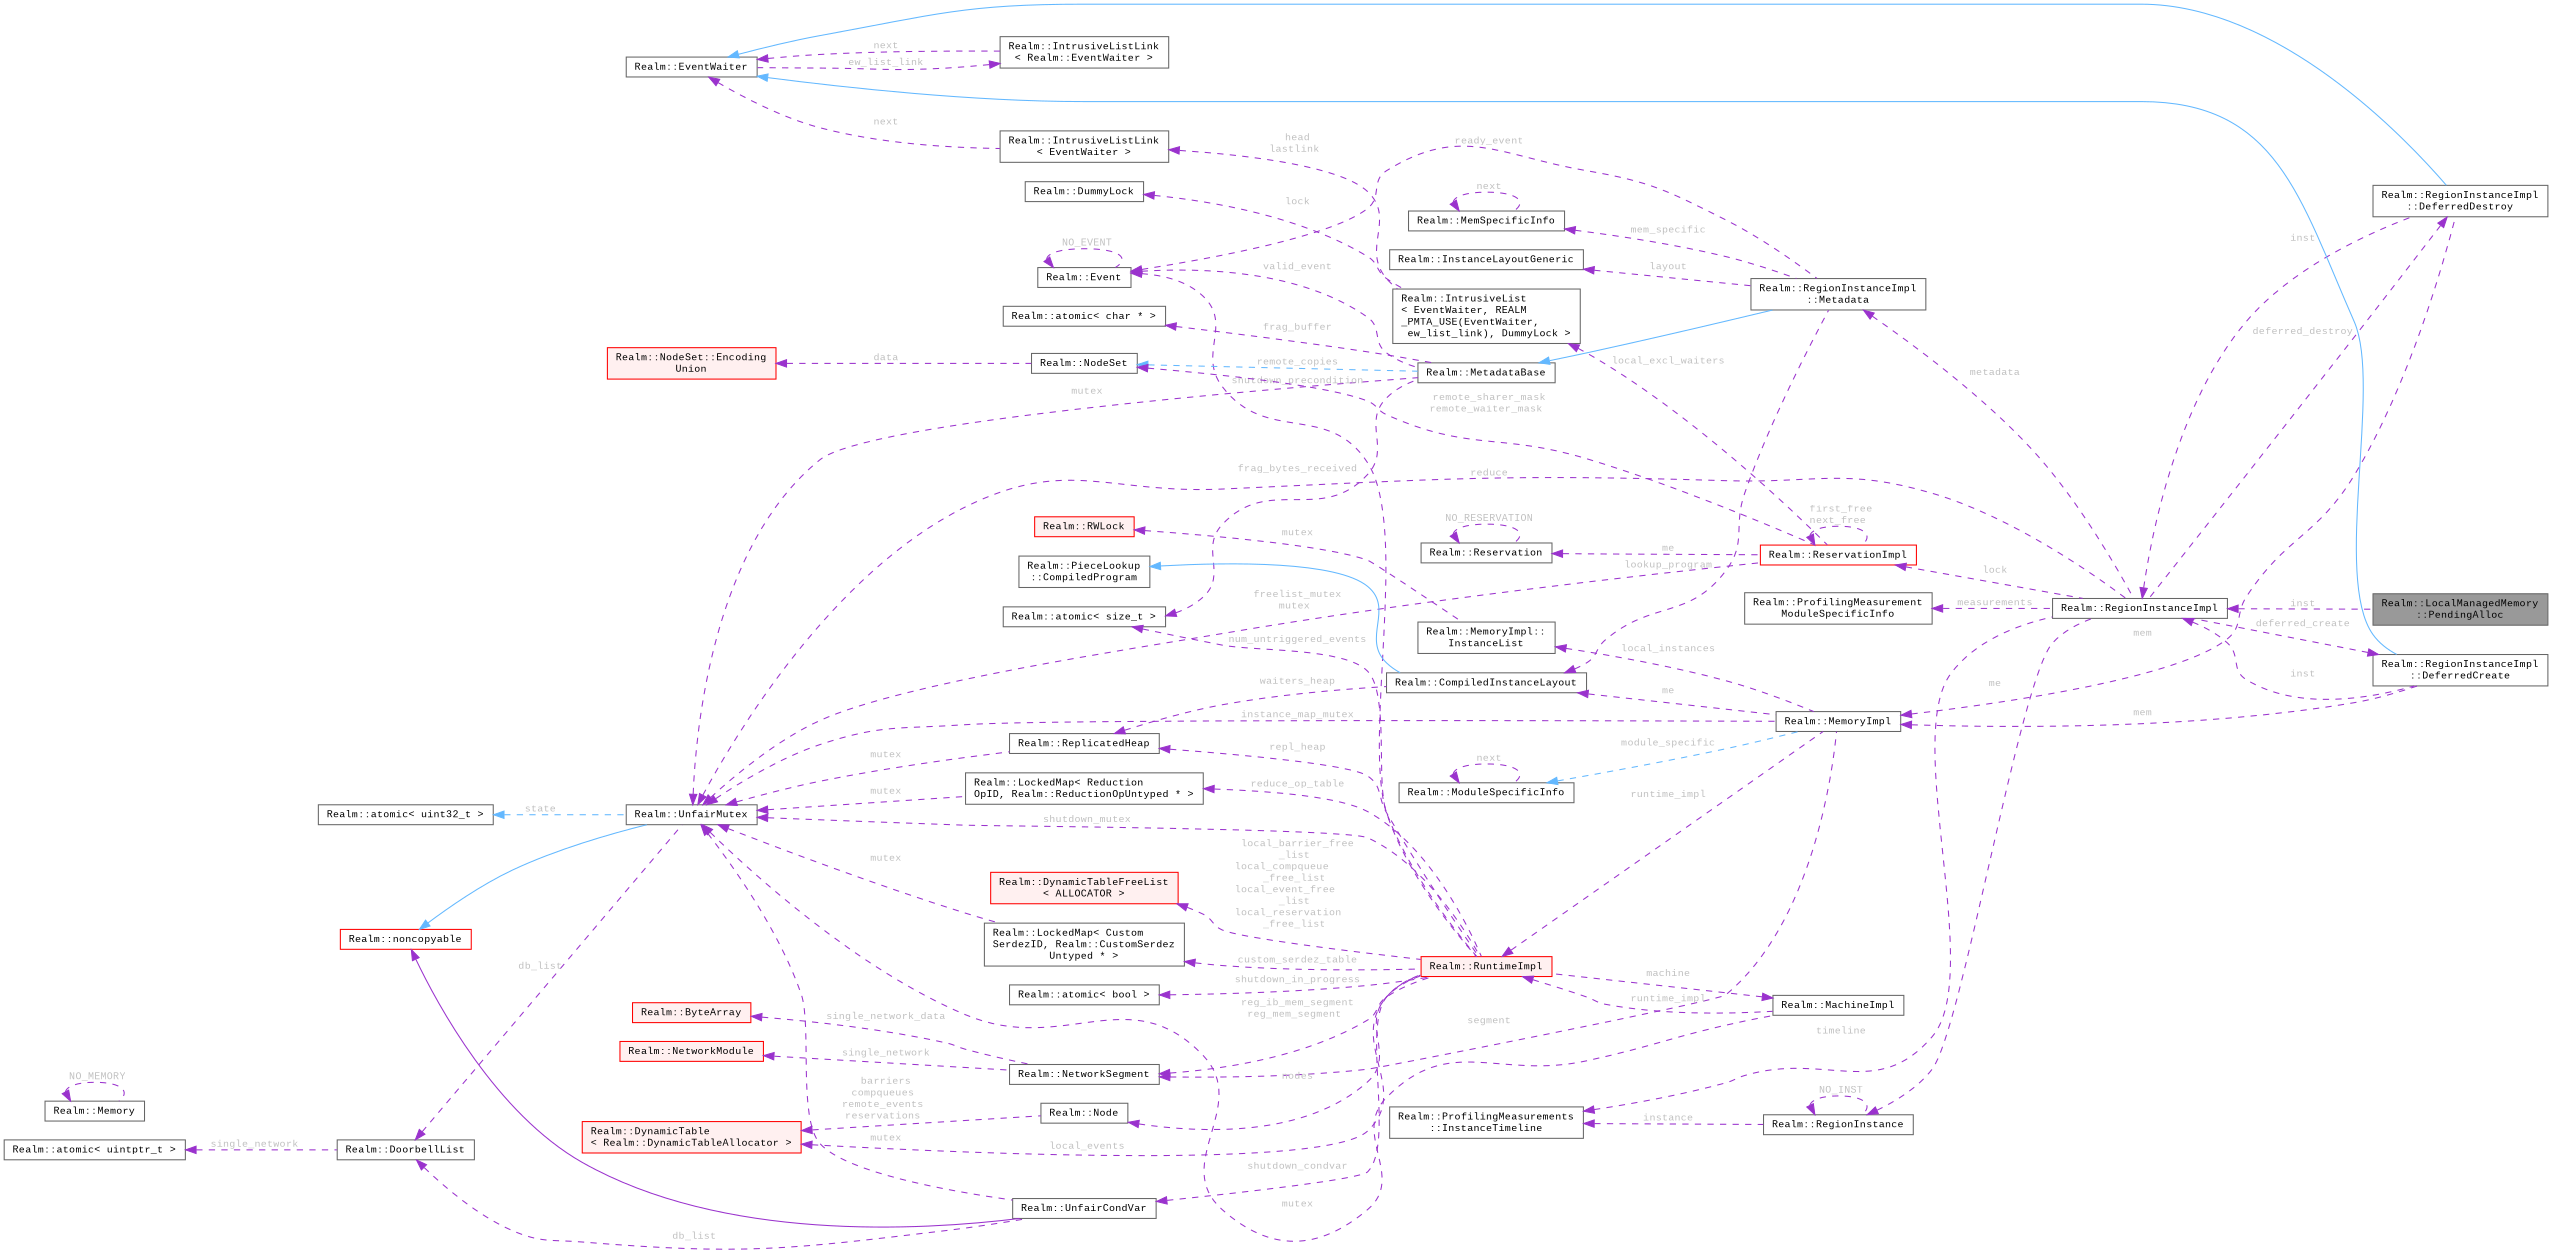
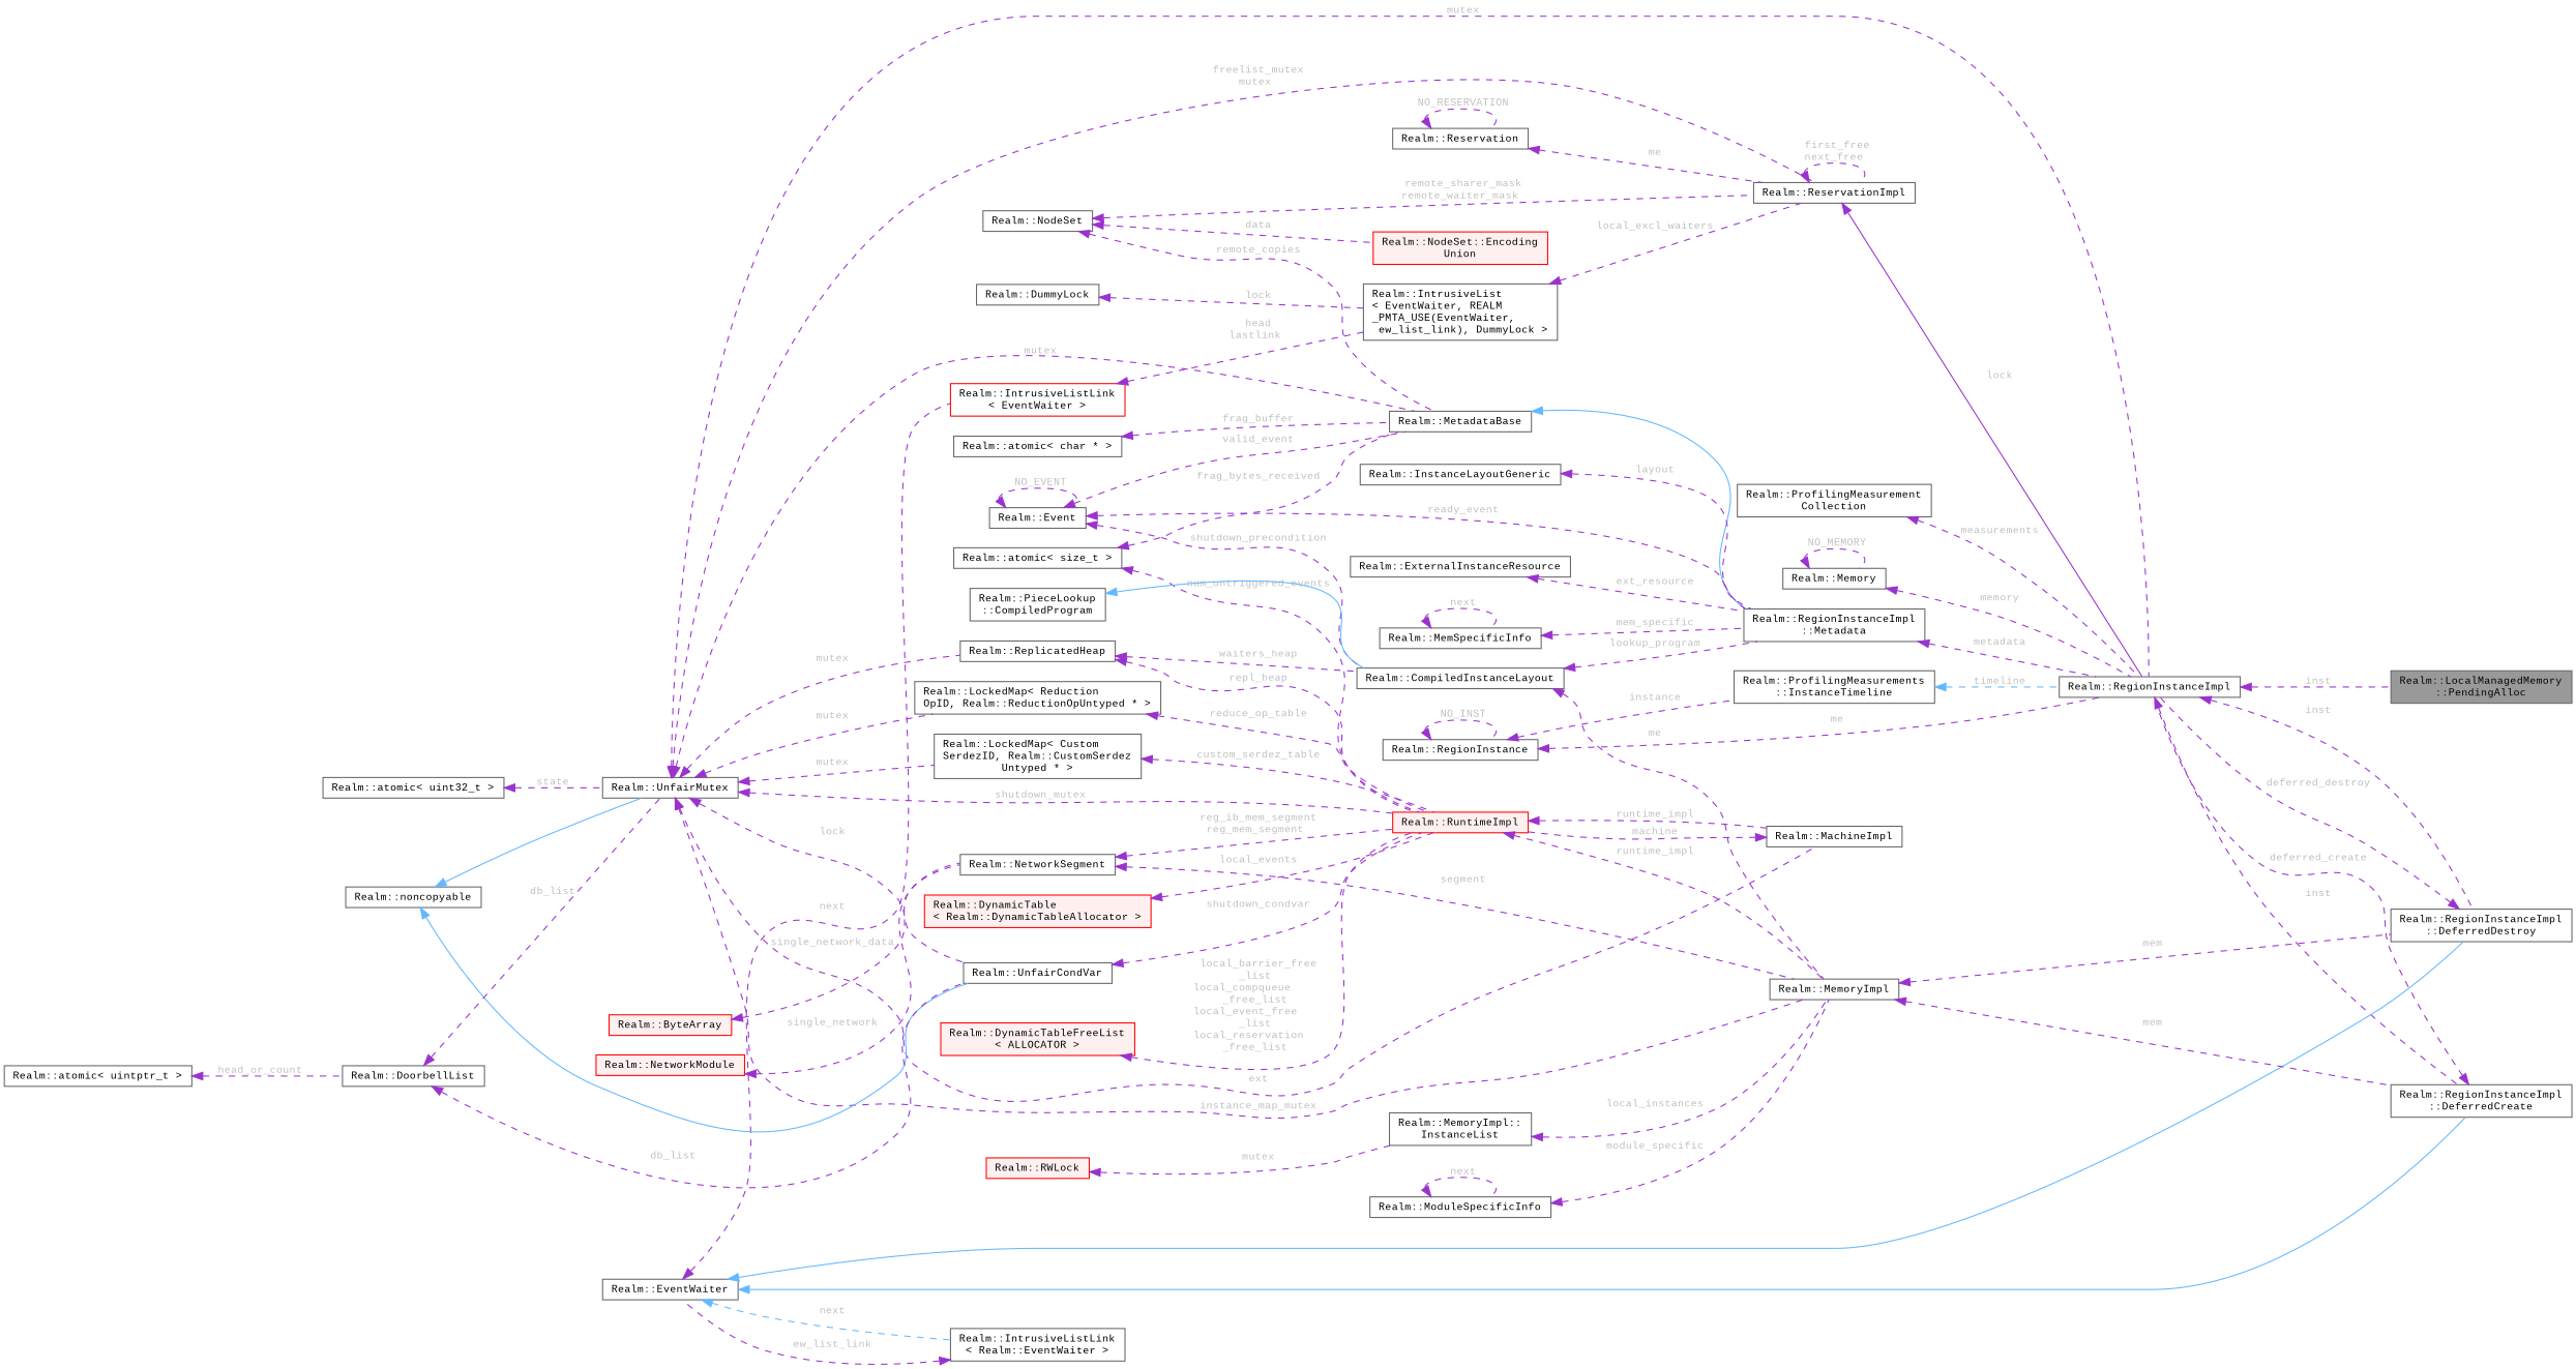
  digraph {
    fontname="Liberation Mono"
    rankdir=LR
    node [color=gray40 fillcolor=white fontname="Liberation Mono" fontsize=10 shape=box style=filled]
    edge [color=darkorchid3 dir=back fontcolor=grey fontname="Liberation Mono" fontsize=10 labelfontname=Helvetica labelfontsize=10 style=dashed]
    n1 [fillcolor=grey60 fontcolor=black height=0.2 label="Realm::LocalManagedMemory\l::PendingAlloc" width=0.4]
    n2 [height=0.2 label="Realm::RegionInstanceImpl" width=0.4]
    n3 [height=0.2 label="Realm::RegionInstanceImpl\l::DeferredCreate" width=0.4]
    n4 [height=0.2 label="Realm::RegionInstanceImpl\l::DeferredDestroy" width=0.4]
    n5 [height=0.2 label="Realm::EventWaiter" width=0.4]
    n6 [height=0.2 label="Realm::IntrusiveListLink\l\< Realm::EventWaiter \>" width=0.4]
-   n7 [height=0.2 label="Realm::IntrusiveListLink\l\< EventWaiter \>" width=0.4]
+   n7 [color=red height=0.2 label="Realm::IntrusiveListLink\l\< EventWaiter \>" width=0.4]
    n8 [height=0.2 label="Realm::IntrusiveList\l\< EventWaiter, REALM\l_PMTA_USE(EventWaiter,\l ew_list_link), DummyLock \>" width=0.4]
    n9 [height=0.2 label="Realm::MemoryImpl" width=0.4]
    n10 [height=0.2 label="Realm::Memory" width=0.4]
    n11 [height=0.2 label="Realm::NetworkSegment" width=0.4]
    n12 [color=red fillcolor="#FFF0F0" height=0.2 label="Realm::RuntimeImpl" width=0.4]
    n13 [height=0.2 label="Realm::MachineImpl" width=0.4]
    n14 [color=red fillcolor="#FFF0F0" height=0.2 label="Realm::NetworkModule" width=0.4]
    n15 [color=red fillcolor="#FFF0F0" height=0.2 label="Realm::ByteArray" width=0.4]
    n16 [height=0.2 label="Realm::ModuleSpecificInfo" width=0.4]
    n17 [height=0.2 label="Realm::UnfairMutex" width=0.4]
    n18 [height=0.2 label="Realm::LockedMap\< Reduction\lOpID, Realm::ReductionOpUntyped * \>" width=0.4]
    n19 [height=0.2 label="Realm::LockedMap\< Custom\lSerdezID, Realm::CustomSerdez\lUntyped * \>" width=0.4]
    n20 [height=0.2 label="Realm::UnfairCondVar" width=0.4]
    n21 [height=0.2 label="Realm::ReplicatedHeap" width=0.4]
    n22 [height=0.2 label="Realm::MetadataBase" width=0.4]
-   n23 [color=red height=0.2 label="Realm::ReservationImpl" width=0.4]
+   n23 [height=0.2 label="Realm::ReservationImpl" width=0.4]
    n24 [height=0.2 label="Realm::CompiledInstanceLayout" width=0.4]
    n25 [height=0.2 label="Realm::RegionInstanceImpl\l::Metadata" width=0.4]
-   n26 [color=red height=0.2 label="Realm::noncopyable" width=0.4]
+   n26 [height=0.2 label="Realm::noncopyable" width=0.4]
    n27 [height=0.2 label="Realm::atomic\< uint32_t \>" width=0.4]
    n28 [height=0.2 label="Realm::DoorbellList" width=0.4]
    n29 [height=0.2 label="Realm::atomic\< uintptr_t \>" width=0.4]
    n30 [height=0.2 label="Realm::MemoryImpl::\lInstanceList" width=0.4]
    n31 [color=red fillcolor="#FFF0F0" height=0.2 label="Realm::RWLock" width=0.4]
    n32 [height=0.2 label="Realm::atomic\< size_t \>" width=0.4]
-   n33 [height=0.2 label="Realm::Node" width=0.4]
    n34 [color=red fillcolor="#FFF0F0" height=0.2 label="Realm::DynamicTable\l\< Realm::DynamicTableAllocator \>" width=0.4]
    n35 [color=red fillcolor="#FFF0F0" height=0.2 label="Realm::DynamicTableFreeList\l\< ALLOCATOR \>" width=0.4]
    n36 [height=0.2 label="Realm::Event" width=0.4]
-   n37 [height=0.2 label="Realm::atomic\< bool \>" width=0.4]
    n38 [height=0.2 label="Realm::RegionInstance" width=0.4]
    n39 [height=0.2 label="Realm::ProfilingMeasurements\l::InstanceTimeline" width=0.4]
-   n40 [height=0.2 label="Realm::ProfilingMeasurement\lModuleSpecificInfo" width=0.4]
+   n40 [height=0.2 label="Realm::ProfilingMeasurement\lCollection" width=0.4]
    n41 [height=0.2 label="Realm::NodeSet" width=0.4]
    n42 [color=red fillcolor="#FFF0F0" height=0.2 label="Realm::NodeSet::Encoding\lUnion" width=0.4]
    n43 [height=0.2 label="Realm::atomic\< char * \>" width=0.4]
    n44 [height=0.2 label="Realm::InstanceLayoutGeneric" width=0.4]
+   n45 [height=0.2 label="Realm::ExternalInstanceResource" width=0.4]
    n46 [height=0.2 label="Realm::MemSpecificInfo" width=0.4]
    n47 [height=0.2 label="Realm::PieceLookup\l::CompiledProgram" width=0.4]
    n48 [height=0.2 label="Realm::Reservation" width=0.4]
    n49 [height=0.2 label="Realm::DummyLock" width=0.4]
    n2 -> n1 [label=" inst"]
    n2 -> n3 [label=" inst"]
    n2 -> n4 [label=" inst"]
    n3 -> n2 [label=" deferred_create"]
    n4 -> n2 [label=" deferred_destroy"]
    n5 -> n3 [color=steelblue1 style=solid fontcolor=""]
    n5 -> n4 [color=steelblue1 style=solid fontcolor=""]
-   n5 -> n6 [label=" next"]
+   n5 -> n6 [color=steelblue1 label=" next"]
    n5 -> n7 [label=" next"]
    n6 -> n5 [label=" ew_list_link"]
    n7 -> n8 [label=" head\nlastlink"]
    n8 -> n23 [label=" local_excl_waiters"]
    n9 -> n3 [label=" mem"]
    n9 -> n4 [label=" mem"]
+   n10 -> n2 [label=" memory"]
    n10 -> n10 [label=" NO_MEMORY"]
    n11 -> n9 [label=" segment"]
    n11 -> n12 [label=" reg_ib_mem_segment\nreg_mem_segment"]
    n12 -> n9 [label=" runtime_impl"]
    n12 -> n13 [label=" runtime_impl"]
    n13 -> n12 [label=" machine"]
    n14 -> n11 [label=" single_network"]
    n15 -> n11 [label=" single_network_data"]
-   n16 -> n9 [color=steelblue1 label=" module_specific"]
+   n16 -> n9 [label=" module_specific"]
    n16 -> n16 [label=" next"]
-   n17 -> n2 [label=" reduce"]
+   n17 -> n2 [label=" mutex"]
    n17 -> n9 [label=" instance_map_mutex"]
    n17 -> n12 [label=" shutdown_mutex"]
-   n17 -> n13 [label=" mutex"]
+   n17 -> n13 [label=" ext"]
    n17 -> n18 [label=" mutex"]
    n17 -> n19 [label=" mutex"]
-   n17 -> n20 [label=" mutex"]
+   n17 -> n20 [label=" lock"]
    n17 -> n21 [label=" mutex"]
    n17 -> n22 [label=" mutex"]
    n17 -> n23 [label=" freelist_mutex\nmutex"]
    n18 -> n12 [label=" reduce_op_table"]
    n19 -> n12 [label=" custom_serdez_table"]
    n20 -> n12 [label=" shutdown_condvar"]
    n21 -> n12 [label=" repl_heap"]
    n21 -> n24 [label=" waiters_heap"]
    n22 -> n25 [color=steelblue1 style=solid fontcolor=""]
-   n23 -> n2 [label=" lock"]
+   n23 -> n2 [label=" lock" style=solid]
    n23 -> n23 [label=" first_free\nnext_free"]
    n24 -> n9 [label=" me"]
    n24 -> n25 [label=" lookup_program"]
    n25 -> n2 [label=" metadata"]
    n26 -> n17 [color=steelblue1 style=solid fontcolor=""]
-   n26 -> n20 [style=solid fontcolor=""]
-   n27 -> n17 [color=steelblue1 label=" state"]
+   n26 -> n20 [color=steelblue1 style=solid fontcolor=""]
+   n27 -> n17 [label=" state"]
    n28 -> n17 [label=" db_list"]
    n28 -> n20 [label=" db_list"]
-   n29 -> n28 [label=" single_network"]
+   n29 -> n28 [label=" head_or_count"]
    n30 -> n9 [label=" local_instances"]
    n31 -> n30 [label=" mutex"]
    n32 -> n12 [label=" num_untriggered_events"]
    n32 -> n22 [label=" frag_bytes_received"]
-   n33 -> n12 [label=" nodes"]
    n34 -> n12 [label=" local_events"]
-   n34 -> n33 [label=" barriers\ncompqueues\nremote_events\nreservations"]
    n35 -> n12 [label=" local_barrier_free\l_list\nlocal_compqueue\l_free_list\nlocal_event_free\l_list\nlocal_reservation\l_free_list"]
-   n36 -> n12 [label=" shutdown_precondition"]
+   n36 -> n24 [label=" shutdown_precondition"]
    n36 -> n22 [label=" valid_event"]
    n36 -> n25 [label=" ready_event"]
    n36 -> n36 [label=" NO_EVENT"]
-   n37 -> n12 [label=" shutdown_in_progress"]
    n38 -> n2 [label=" me"]
    n38 -> n38 [label=" NO_INST"]
-   n39 -> n38 [label=" instance"]
-   n39 -> n2 [label=" timeline"]
+   n38 -> n39 [label=" instance"]
+   n39 -> n2 [color=steelblue1 label=" timeline"]
    n40 -> n2 [label=" measurements"]
-   n41 -> n22 [color=steelblue1 label=" remote_copies"]
+   n41 -> n22 [label=" remote_copies"]
    n41 -> n23 [label=" remote_sharer_mask\nremote_waiter_mask"]
-   n42 -> n41 [label=" data"]
+   n41 -> n42 [label=" data"]
    n43 -> n22 [label=" frag_buffer"]
    n44 -> n25 [label=" layout"]
+   n45 -> n25 [label=" ext_resource"]
    n46 -> n25 [label=" mem_specific"]
    n46 -> n46 [label=" next"]
    n47 -> n24 [color=steelblue1 style=solid fontcolor=""]
    n48 -> n23 [label=" me"]
    n48 -> n48 [label=" NO_RESERVATION"]
    n49 -> n8 [label=" lock"]
  }
